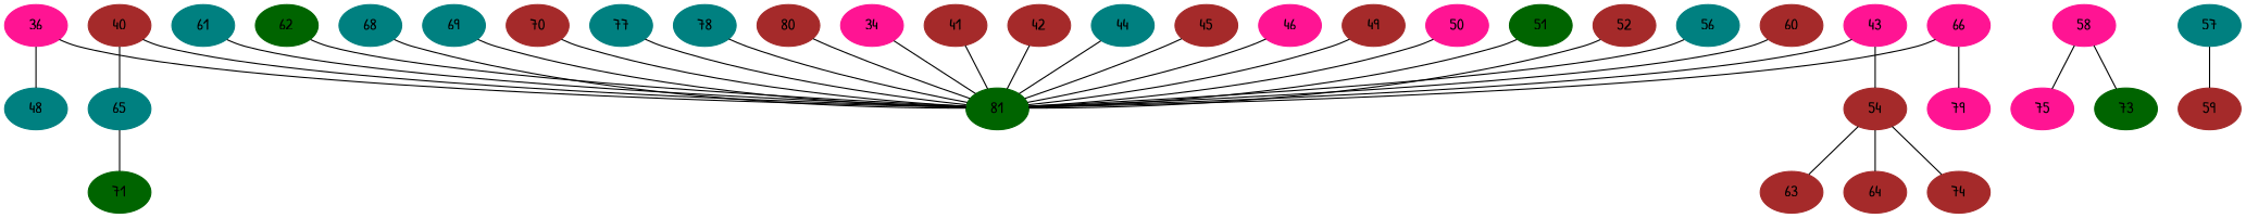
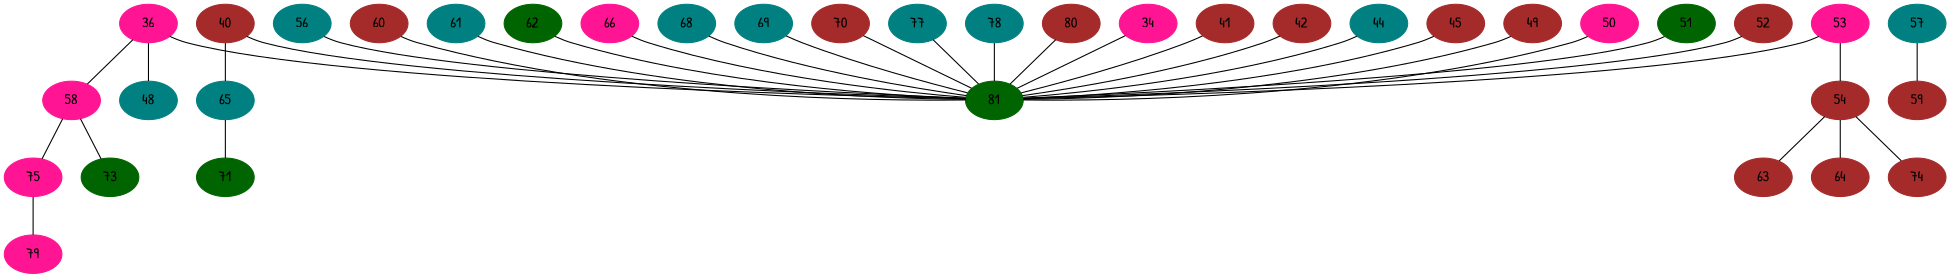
  graph {
    fontname="Patrick Hand"
    node [color=brown fontname="Patrick Hand" style=filled]
    edge [fontname="Patrick Hand"]
    81 [color=darkgreen super="+12+55+20+67+17+21+38+26+29+31"]
    34 [color=deeppink]
    36 [color=deeppink super="+23+14+8+30"]
    48 [color=teal]
    58 [color=deeppink]
    75 [color=deeppink super="+72"]
    73 [color=darkgreen]
    79 [color=deeppink]
    40
    65 [color=teal]
    71 [color=darkgreen]
    41
    42
-   43 [color=deeppink]
+   43 [color=deeppink label=53]
    54
    63
    64
    74
    44 [color=teal]
    45
-   46 [color=deeppink]
    57 [color=teal]
    59
    49
    50 [color=deeppink]
    51 [color=darkgreen]
    52
    56 [color=teal]
    60
    61 [color=teal]
    62 [color=darkgreen]
    66 [color=deeppink]
    68 [color=teal]
    69 [color=teal]
    70
    77 [color=teal]
    78 [color=teal]
    80
    34 -- 81
    36 -- 81
    36 -- 48
+   36 -- 58
    58 -- 75
    58 -- 73
-   66 -- 79
+   75 -- 79
    40 -- 81
    40 -- 65
    65 -- 71
    41 -- 81
    42 -- 81
    43 -- 81
    43 -- 54
    54 -- 63
    54 -- 64
    54 -- 74
    44 -- 81
    45 -- 81
-   46 -- 81
    57 -- 59
    49 -- 81
    50 -- 81
    51 -- 81
    52 -- 81
    56 -- 81
    60 -- 81
    61 -- 81
    62 -- 81
    66 -- 81
    68 -- 81
    69 -- 81
    70 -- 81
    77 -- 81
    78 -- 81
    80 -- 81
  }
